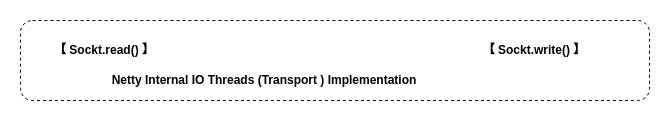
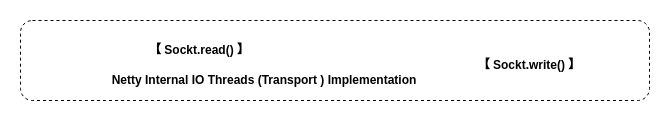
  <mxCell id="0" />
  <mxCell id="1" parent="0" />
  <mxCell id="2" value="" style="rounded=1;whiteSpace=wrap;html=1;dashed=1;" vertex="1" parent="1"><mxGeometry x="20" y="20" width="629" height="80" as="geometry" /></mxCell>
- <mxCell id="3" value="&lt;b&gt;【 Sockt.read() 】&lt;/b&gt;" style="text;html=1;strokeColor=none;fillColor=none;align=center;verticalAlign=middle;whiteSpace=wrap;rounded=0;" vertex="1" parent="1"><mxGeometry x="49" y="40" width="110" height="20" as="geometry" /></mxCell>
- <mxCell id="4" value="&lt;b&gt;【 Sockt.write() 】&lt;/b&gt;" style="text;html=1;strokeColor=none;fillColor=none;align=center;verticalAlign=middle;whiteSpace=wrap;rounded=0;" vertex="1" parent="1"><mxGeometry x="479" y="40" width="110" height="20" as="geometry" /></mxCell>
+ <mxCell id="3" value="&lt;b&gt;【 Sockt.read() 】&lt;/b&gt;" style="text;html=1;strokeColor=none;fillColor=none;align=center;verticalAlign=middle;whiteSpace=wrap;rounded=0;" vertex="1" parent="1"><mxGeometry x="144" y="40" width="110" height="20" as="geometry" /></mxCell>
+ <mxCell id="4" value="&lt;b&gt;【 Sockt.write() 】&lt;/b&gt;" style="text;html=1;strokeColor=none;fillColor=none;align=center;verticalAlign=middle;whiteSpace=wrap;rounded=0;" vertex="1" parent="1"><mxGeometry x="474" y="55" width="110" height="20" as="geometry" /></mxCell>
  <mxCell id="5" value="&lt;b&gt;Netty Internal IO Threads (Transport ) Implementation&lt;/b&gt;" style="text;html=1;strokeColor=none;fillColor=none;align=center;verticalAlign=middle;whiteSpace=wrap;rounded=0;dashed=1;" vertex="1" parent="1"><mxGeometry x="74" y="70" width="380" height="20" as="geometry" /></mxCell>
